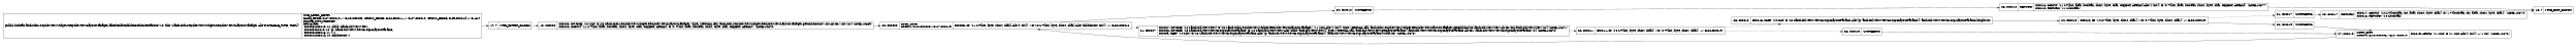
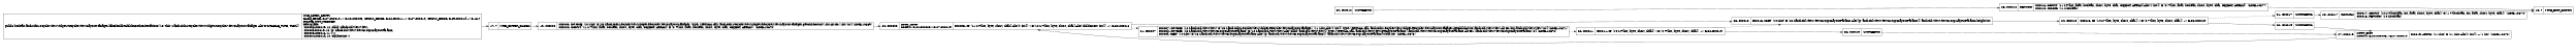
  digraph {
    rankdir=LR
    node [shape=record]
    n1 [label="{17\:\ ?|MTH_ENTER_BLOCK\l}"]
    n2 [label="{19\:\ 0x0000|0x0000: INVOKE  (r0 I:int) = (r5 I:androidx.recyclerview.widget.RecyclerView$LayoutManager) type: VIRTUAL call: androidx.recyclerview.widget.RecyclerView.LayoutManager.getChildCount():int A[MD:():int (m)] (LINE:10669)\l0x0004: CONST  (r1 I:??[int, float, boolean, short, byte, char, OBJECT, ARRAY]) = (0 ??[int, float, boolean, short, byte, char, OBJECT, ARRAY])  (LINE:10670)\l}"]
    n3 [label="{20\:\ 0x0005|LOOP_LOOP\lLOOP:0: B:20:0x0005\-\>B:27:0x0019\l|0x0005: IF  (r1 I:??[int, byte, short, char] A[D('i' int)]) \>= (r0 I:??[int, byte, short, char] A[D('childCount' int)])  \-\> B:30:0x001c \l}"]
    n4 [label="{21\:\ 0x0007|0x0007: INVOKE  (r2 I:android.view.View) = (r5 I:androidx.recyclerview.widget.RecyclerView$LayoutManager), (r1 I:int A[D('i' int)]) type: VIRTUAL call: androidx.recyclerview.widget.RecyclerView.LayoutManager.getChildAt(int):android.view.View A[MD:(int):android.view.View (m)] (LINE:10671)\l0x000b: INVOKE  (r3 I:android.view.ViewGroup$LayoutParams) = (r2 I:android.view.View A[D('child' android.view.View)]) type: VIRTUAL call: android.view.View.getLayoutParams():android.view.ViewGroup$LayoutParams A[MD:():android.view.ViewGroup$LayoutParams (c)] (LINE:10672)\l0x000f: IGET  (r4 I:int) = (r3 I:android.view.ViewGroup$LayoutParams A[D('lp' android.view.ViewGroup$LayoutParams)]) android.view.ViewGroup.LayoutParams.width int  (LINE:10673)\l}"]
    n5 [label="{30\:\ 0x001c|SYNTHETIC\l}"]
    n6 [label="{22\:\ 0x0011|0x0011: IF  (r4 I:??[int, byte, short, char]) \>= (0 ??[int, byte, short, char])  \-\> B:32:0x0019 \l}"]
-   n7 [label="{28\:\ 0x001c|RETURN\l|0x001c: CONST  (r1 I:??[int, float, boolean, short, byte, char, OBJECT, ARRAY] A[D('i' int)]) = (0 ??[int, float, boolean, short, byte, char, OBJECT, ARRAY])  (LINE:10677)\l0x001d: RETURN  (r1 I:boolean) \l}"]
+   n7 [label="{28\:\ 0x001c|RETURN\l|0x001c: CONST  (r1 I:??[int, float, boolean, short, byte, char, OBJECT, ARRAY] A[D('i' int)]) = (0 ??[int, float, boolean, short, byte, char, OBJECT, ARRAY])  (LINE:10677)\l0x001d: INLINE  (r1 I:boolean) \l}"]
    n8 [label="{23\:\ 0x0013|0x0013: IGET  (r4 I:int) = (r3 I:android.view.ViewGroup$LayoutParams A[D('lp' android.view.ViewGroup$LayoutParams)]) android.view.ViewGroup.LayoutParams.height int \l}"]
    n9 [label="{32\:\ 0x0019|SYNTHETIC\l}"]
    n10 [label="{24\:\ 0x0015|0x0015: IF  (r4 I:??[int, byte, short, char]) \>= (0 ??[int, byte, short, char])  \-\> B:33:0x0019 \l}"]
    n11 [label="{27\:\ 0x0019|LOOP_EXIT\lLOOP:0: B:20:0x0005\-\>B:27:0x0019\l|0x0019: ARITH  (r1 I:int) = (r1 I:int A[D('i' int)]) + (1 int)  (LINE:10670)\l}"]
    n12 [label="{31\:\ 0x0017|SYNTHETIC\l}"]
    n13 [label="{33\:\ 0x0019|SYNTHETIC\l}"]
    n14 [label="{25\:\ 0x0017|RETURN\l|0x0017: CONST  (r4 I:??[boolean, int, float, short, byte, char]) = (1 ??[boolean, int, float, short, byte, char])  (LINE:10674)\l0x0018: RETURN  (r4 I:boolean) \l}"]
    n15 [label="{18\:\ ?|MTH_EXIT_BLOCK\l}"]
    n16 [label="{public boolean androidx.recyclerview.widget.RecyclerView.LayoutManager.hasFlexibleChildInBothOrientations((r5 'this' I:androidx.recyclerview.widget.RecyclerView$LayoutManager A[IMMUTABLE_TYPE, THIS]))  | USE_LINES_HINTS\lBACK_EDGE: B:27:0x0019 \-\> B:20:0x0005, CROSS_EDGE: B:22:0x0011 \-\> B:27:0x0019, CROSS_EDGE: B:29:0x001d \-\> B:18:?\lINLINE_NOT_NEEDED\lDebug Info:\l  0x000b\-0x0019: r2 'child' Landroid\/view\/View;\l  0x000f\-0x0019: r3 'lp' Landroid\/view\/ViewGroup$LayoutParams;\l  0x0005\-0x001c: r1 'i' I\l  0x0004\-0x001d: r0 'childCount' I\l}"]
    n1 -> n2
    n2 -> n3
    n3 -> n4 [style=dashed]
-   n3 -> n5
+   n3 -> n8
    n4 -> n6 [style=dashed]
    n5 -> n7
    n6 -> n8 [style=dashed]
-   n6 -> n9 [style=dashed]
+   n6 -> n9
    n7 -> n15
    n8 -> n10
    n9 -> n11
    n10 -> n12 [style=dashed]
    n10 -> n13
    n11 -> n3
    n12 -> n14
    n13 -> n11
    n14 -> n15
    n16 -> n1
  }
